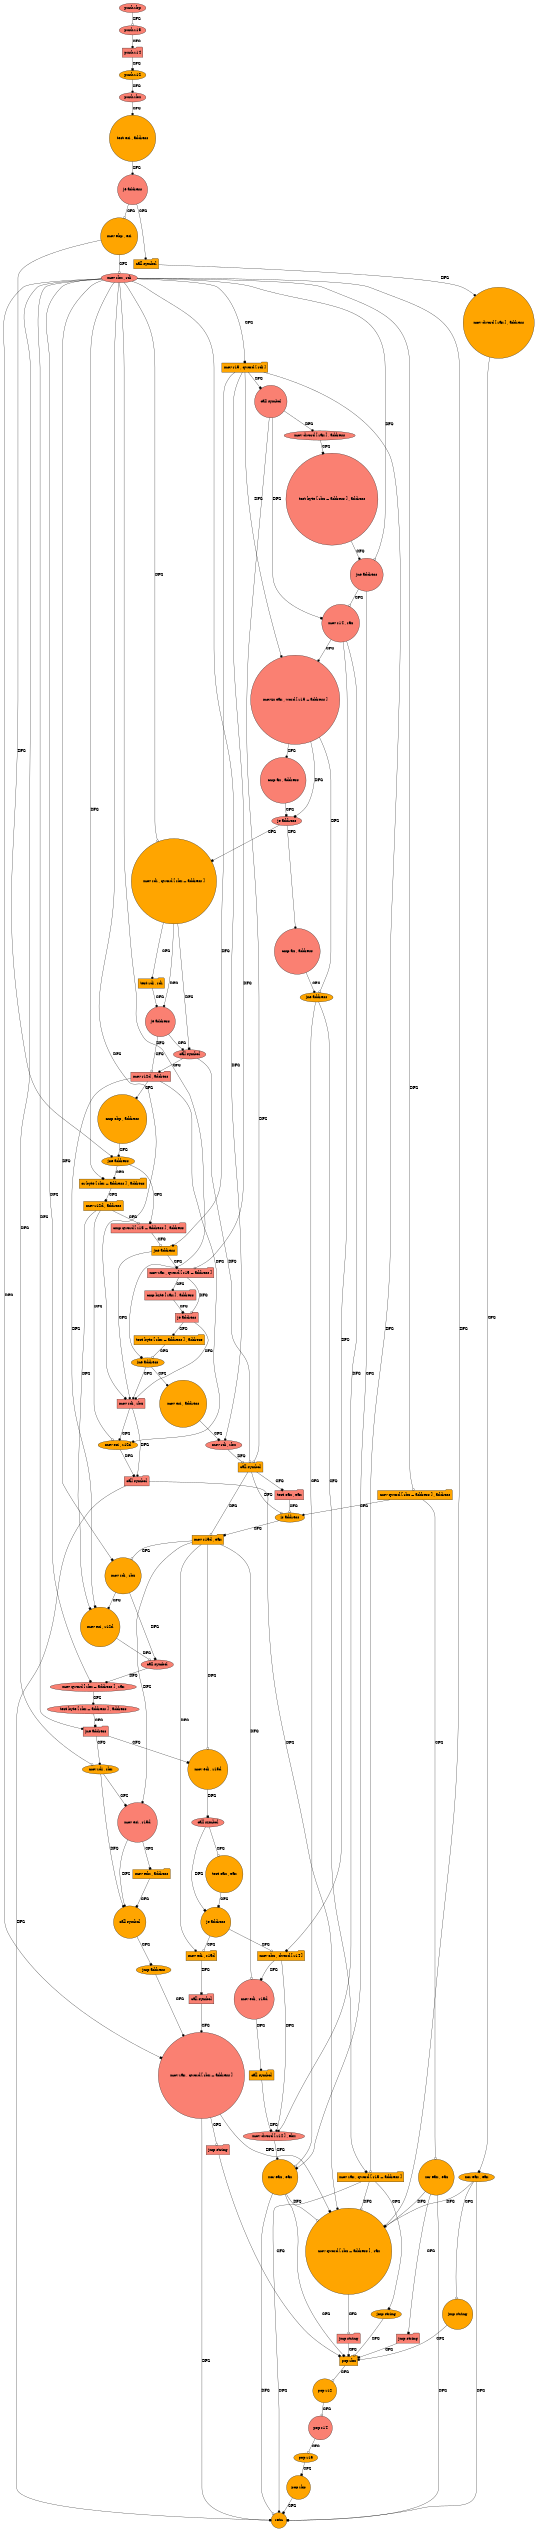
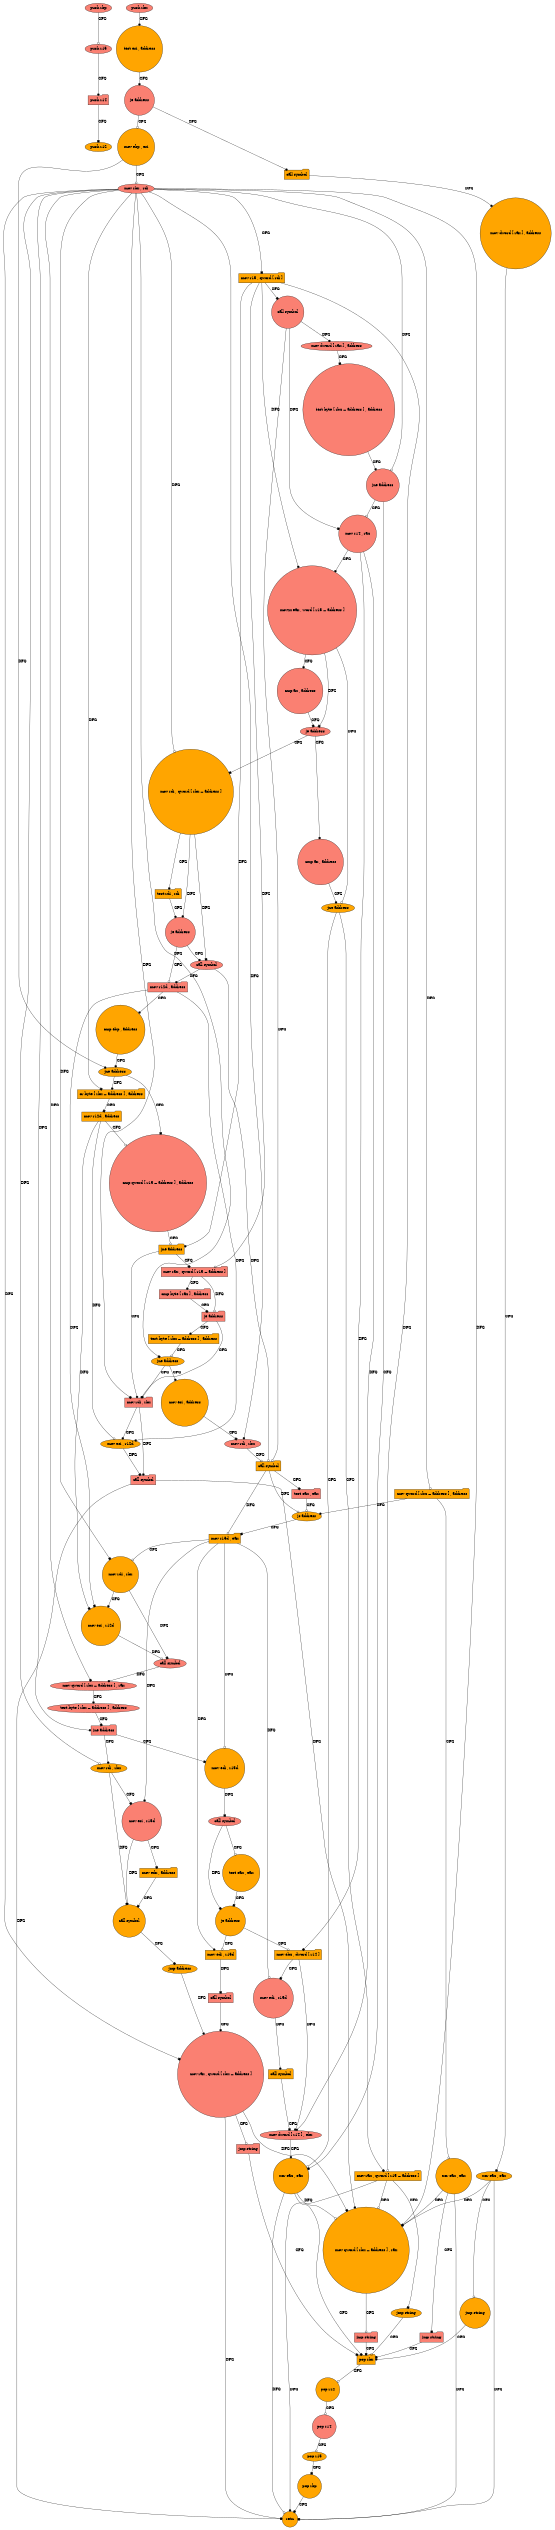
  digraph {
    node [fillcolor=orange shape=circle style=filled]
    edge [arrowhead=dot]
    n1 [fillcolor=salmon label="push rbp" shape=ellipse]
    n2 [fillcolor=salmon label="push r15" shape=ellipse]
    n3 [fillcolor=salmon label="push r14" shape=folder]
    n4 [label="push r12" shape=ellipse]
    n5 [fillcolor=salmon label="push rbx" shape=ellipse]
    n6 [label="test esi , address"]
    n7 [fillcolor=salmon label="je address"]
    n8 [label="mov ebp , esi"]
    n9 [label="call symbol" shape=folder]
    n10 [fillcolor=salmon label="mov rbx , rdi" shape=ellipse]
    n11 [label="jne address" shape=ellipse]
    n12 [label="mov dword [ rax ] , address"]
    n13 [label="mov r15 , qword [ rdi ]" shape=folder]
    n14 [fillcolor=salmon label="jne address"]
    n15 [label="mov rdi , qword [ rbx + address ]"]
    n16 [label="or byte [ rbx + address ] , address" shape=folder]
    n17 [fillcolor=salmon label="mov rdi , rbx" shape=folder]
    n18 [label="mov qword [ rbx + address ] , rax"]
    n19 [label="jne address" shape=ellipse]
    n20 [fillcolor=salmon label="mov rdi , rbx" shape=ellipse]
    n21 [label="mov qword [ rbx + address ] , address" shape=folder]
    n22 [label="mov rdi , rbx"]
    n23 [fillcolor=salmon label="mov qword [ rbx + address ] , rax" shape=ellipse]
    n24 [fillcolor=salmon label="jne address" shape=folder]
    n25 [label="mov rdi , rbx" shape=ellipse]
    n26 [fillcolor=salmon label="mov rax , qword [ rbx + address ]"]
-   n27 [fillcolor=salmon label="cmp qword [ r15 + address ] , address" shape=folder]
+   n27 [fillcolor=salmon label="cmp qword [ r15 + address ] , address"]
    n28 [label="xor eax , eax" shape=ellipse]
    n29 [fillcolor=salmon label="call symbol"]
    n30 [fillcolor=salmon label="movzx eax , word [ r15 + address ]"]
    n31 [label="mov rax , qword [ r15 + address ]" shape=folder]
    n32 [label="jne address" shape=folder]
    n33 [fillcolor=salmon label="mov rax , qword [ r15 + address ]" shape=folder]
    n34 [fillcolor=salmon label="mov r14 , rax"]
    n35 [label="xor eax , eax"]
    n36 [label="test rdi , rdi" shape=folder]
    n37 [fillcolor=salmon label="je address"]
    n38 [fillcolor=salmon label="call symbol" shape=ellipse]
    n39 [label="mov r12d , address" shape=folder]
    n40 [label="mov esi , r12d" shape=ellipse]
    n41 [fillcolor=salmon label="call symbol" shape=folder]
    n42 [fillcolor=salmon label="jmp string" shape=folder]
    n43 [label="mov esi , address"]
    n44 [label="call symbol" shape=folder]
    n45 [label="js address" shape=ellipse]
    n46 [label="xor eax , eax"]
    n47 [label="mov esi , r12d"]
    n48 [fillcolor=salmon label="call symbol" shape=ellipse]
    n49 [fillcolor=salmon label="test byte [ rbx + address ] , address" shape=ellipse]
    n50 [label="mov edi , r15d"]
    n51 [fillcolor=salmon label="mov esi , r15d"]
    n52 [label="call symbol"]
    n53 [label=retn]
    n54 [fillcolor=salmon label="jmp string" shape=folder]
    n55 [fillcolor=salmon label="mov dword [ rax ] , address" shape=ellipse]
    n56 [fillcolor=salmon label="cmp ax , address"]
    n57 [fillcolor=salmon label="je address" shape=ellipse]
    n58 [label="jne address" shape=ellipse]
    n59 [label="jmp string" shape=ellipse]
    n60 [fillcolor=salmon label="cmp byte [ rax ] , address" shape=folder]
    n61 [fillcolor=salmon label="je address" shape=folder]
    n62 [fillcolor=salmon label="test byte [ rbx + address ] , address"]
    n63 [label="mov ebx , dword [ r14 ]" shape=folder]
    n64 [fillcolor=salmon label="mov dword [ r14 ] , ebx" shape=ellipse]
    n65 [fillcolor=salmon label="test eax , eax" shape=folder]
    n66 [label="mov r15d , eax" shape=folder]
    n67 [label="pop rbx" shape=folder]
    n68 [label="pop r12"]
    n69 [fillcolor=salmon label="mov edi , r15d"]
    n70 [label="jmp string"]
    n71 [fillcolor=salmon label="pop r14"]
    n72 [fillcolor=salmon label="cmp ax , address"]
    n73 [fillcolor=salmon label="mov r12d , address" shape=folder]
    n74 [label="pop r15" shape=ellipse]
    n75 [label="pop rbp"]
    n76 [label="cmp ebp , address"]
    n77 [label="test byte [ rbx + address ] , address" shape=folder]
    n78 [label="mov edi , r15d" shape=folder]
    n79 [fillcolor=salmon label="jmp string" shape=folder]
    n80 [fillcolor=salmon label="call symbol" shape=ellipse]
    n81 [label="mov edx , address" shape=folder]
    n82 [fillcolor=salmon label="call symbol" shape=folder]
    n83 [label="call symbol" shape=folder]
    n84 [label="jmp address" shape=ellipse]
    n85 [label="test eax , eax"]
    n86 [label="je address"]
    n1 -> n2 [arrowhead=odot label=CFG]
    n2 -> n3 [label=CFG]
    n3 -> n4 [arrowhead=box label=CFG]
-   n4 -> n5 [label=CFG]
    n5 -> n6 [label=CFG]
    n6 -> n7 [label=CFG]
    n7 -> n8 [arrowhead=odot label=CFG]
    n7 -> n9 [label=CFG]
    n8 -> n10 [arrowhead=odot label=CFG]
    n8 -> n11 [label=DFG]
    n9 -> n12 [label=DFG]
    n10 -> n13 [arrowhead=box label=CFG]
    n10 -> n14 [arrowhead=odot label=DFG]
    n10 -> n15 [arrowhead=odot label=DFG]
    n10 -> n16 [arrowhead=box label=DFG]
    n10 -> n17 [arrowhead=box label=DFG]
    n10 -> n18 [arrowhead=odot label=DFG]
    n10 -> n19 [arrowhead=box label=DFG]
    n10 -> n20 [label=DFG]
    n10 -> n21 [arrowhead=odot label=DFG]
    n10 -> n22 [arrowhead=box label=DFG]
    n10 -> n23 [arrowhead=box label=DFG]
    n10 -> n24 [label=DFG]
    n10 -> n25 [arrowhead=odot label=DFG]
    n10 -> n26 [arrowhead=box label=DFG]
    n11 -> n16 [label=CFG]
    n11 -> n27 [arrowhead=box label=CFG]
    n12 -> n28 [arrowhead=box label=CFG]
    n13 -> n29 [arrowhead=box label=CFG]
    n13 -> n30 [label=DFG]
    n13 -> n31 [arrowhead=odot label=DFG]
    n13 -> n32 [label=DFG]
    n13 -> n33 [arrowhead=odot label=DFG]
    n14 -> n34 [arrowhead=odot label=CFG]
    n14 -> n35 [arrowhead=box label=CFG]
    n15 -> n36 [label=CFG]
    n15 -> n37 [label=DFG]
    n15 -> n38 [arrowhead=box label=DFG]
    n16 -> n39 [arrowhead=box label=CFG]
    n17 -> n40 [label=CFG]
    n17 -> n41 [label=DFG]
    n18 -> n42 [arrowhead=odot label=CFG]
    n19 -> n17 [label=CFG]
    n19 -> n43 [label=CFG]
    n20 -> n44 [arrowhead=odot label=DFG]
    n21 -> n45 [label=CFG]
    n21 -> n46 [arrowhead=odot label=CFG]
    n22 -> n47 [label=CFG]
    n22 -> n48 [arrowhead=box label=DFG]
    n23 -> n49 [label=CFG]
    n24 -> n25 [label=CFG]
    n24 -> n50 [arrowhead=box label=CFG]
    n25 -> n51 [arrowhead=box label=CFG]
    n25 -> n52 [label=DFG]
    n26 -> n18 [arrowhead=box label=DFG]
    n26 -> n53 [label=DFG]
    n26 -> n54 [arrowhead=odot label=CFG]
    n27 -> n32 [arrowhead=odot label=CFG]
    n28 -> n18 [arrowhead=box label=DFG]
    n28 -> n53 [arrowhead=box label=DFG]
    n28 -> n70 [arrowhead=odot label=CFG]
    n29 -> n34 [arrowhead=box label=DFG]
    n29 -> n44 [arrowhead=odot label=DFG]
    n29 -> n55 [label=DFG]
    n30 -> n56 [label=CFG]
    n30 -> n57 [arrowhead=box label=DFG]
    n30 -> n58 [arrowhead=odot label=DFG]
    n31 -> n18 [arrowhead=odot label=DFG]
    n31 -> n53 [label=DFG]
    n31 -> n59 [arrowhead=box label=CFG]
    n32 -> n17 [label=CFG]
    n32 -> n33 [arrowhead=box label=CFG]
    n33 -> n60 [label=CFG]
    n33 -> n61 [arrowhead=odot label=DFG]
    n34 -> n30 [label=CFG]
    n34 -> n63 [arrowhead=box label=DFG]
    n34 -> n64 [label=DFG]
    n35 -> n18 [arrowhead=odot label=DFG]
    n35 -> n53 [arrowhead=odot label=DFG]
    n35 -> n67 [arrowhead=box label=CFG]
    n36 -> n37 [label=CFG]
    n37 -> n38 [label=CFG]
    n37 -> n73 [arrowhead=odot label=CFG]
    n38 -> n44 [arrowhead=odot label=DFG]
    n38 -> n73 [label=CFG]
    n39 -> n27 [arrowhead=odot label=CFG]
    n39 -> n40 [arrowhead=odot label=DFG]
    n39 -> n47 [arrowhead=box label=DFG]
    n40 -> n41 [arrowhead=box label=DFG]
    n41 -> n18 [label=DFG]
    n41 -> n53 [label=DFG]
    n42 -> n67 [arrowhead=box label=CFG]
    n43 -> n20 [arrowhead=box label=CFG]
    n44 -> n45 [arrowhead=odot label=DFG]
    n44 -> n65 [arrowhead=box label=CFG]
    n44 -> n66 [arrowhead=odot label=DFG]
    n45 -> n66 [arrowhead=box label=CFG]
    n46 -> n18 [arrowhead=odot label=DFG]
    n46 -> n53 [arrowhead=odot label=DFG]
    n46 -> n79 [arrowhead=box label=CFG]
    n47 -> n48 [arrowhead=odot label=DFG]
    n48 -> n23 [label=DFG]
    n49 -> n24 [arrowhead=box label=CFG]
    n50 -> n80 [arrowhead=box label=DFG]
    n51 -> n52 [label=DFG]
    n51 -> n81 [arrowhead=box label=CFG]
    n52 -> n84 [arrowhead=box label=CFG]
    n54 -> n67 [arrowhead=box label=CFG]
    n55 -> n62 [arrowhead=box label=CFG]
    n56 -> n57 [arrowhead=box label=CFG]
    n57 -> n15 [arrowhead=box label=CFG]
    n57 -> n72 [label=CFG]
    n58 -> n31 [arrowhead=box label=CFG]
    n58 -> n35 [arrowhead=odot label=CFG]
    n59 -> n67 [arrowhead=odot label=CFG]
    n60 -> n61 [arrowhead=box label=CFG]
    n61 -> n17 [label=CFG]
    n61 -> n77 [label=CFG]
    n62 -> n14 [label=CFG]
    n63 -> n64 [label=DFG]
    n63 -> n69 [arrowhead=box label=CFG]
    n64 -> n35 [label=CFG]
    n65 -> n45 [arrowhead=odot label=CFG]
    n66 -> n22 [arrowhead=odot label=CFG]
    n66 -> n50 [arrowhead=odot label=DFG]
    n66 -> n51 [label=DFG]
    n66 -> n69 [arrowhead=odot label=DFG]
    n66 -> n78 [label=DFG]
    n67 -> n68 [arrowhead=odot label=CFG]
    n68 -> n71 [arrowhead=odot label=CFG]
    n69 -> n83 [label=DFG]
    n70 -> n67 [label=CFG]
    n71 -> n74 [arrowhead=odot label=CFG]
    n72 -> n58 [label=CFG]
    n73 -> n40 [label=DFG]
    n73 -> n47 [arrowhead=box label=DFG]
    n73 -> n76 [label=CFG]
    n74 -> n75 [arrowhead=box label=CFG]
    n75 -> n53 [arrowhead=box label=CFG]
    n76 -> n11 [label=CFG]
    n77 -> n19 [arrowhead=odot label=CFG]
    n78 -> n82 [arrowhead=box label=DFG]
    n79 -> n67 [arrowhead=box label=CFG]
    n80 -> n85 [arrowhead=odot label=CFG]
    n80 -> n86 [arrowhead=box label=DFG]
    n81 -> n52 [arrowhead=box label=CFG]
    n82 -> n26 [label=CFG]
    n83 -> n64 [arrowhead=box label=CFG]
    n84 -> n26 [label=CFG]
    n85 -> n86 [arrowhead=box label=CFG]
    n86 -> n63 [arrowhead=odot label=CFG]
    n86 -> n78 [arrowhead=odot label=CFG]
  }
